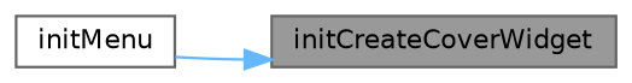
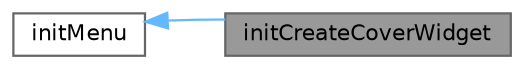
  digraph {
    rankdir=RL
    fontname="DejaVu Sans"
    node [fontname="DejaVu Sans" fontsize=10 shape=box style=filled]
    n1 [color=gray40 fillcolor=grey60 fontcolor=black height=0.2 label=initCreateCoverWidget width=0.4]
    n2 [color=grey40 fillcolor=white height=0.2 label=initMenu width=0.4]
-   n1 -> n2 [color=steelblue1 dir=back fontname="DejaVu Sans" fontsize=10 labelfontname=Helvetica labelfontsize=10 style=solid]
+   n2 -> n1 [color=steelblue1 dir=back fontname="DejaVu Sans" fontsize=10 labelfontname=Helvetica labelfontsize=10 style=solid]
  }
